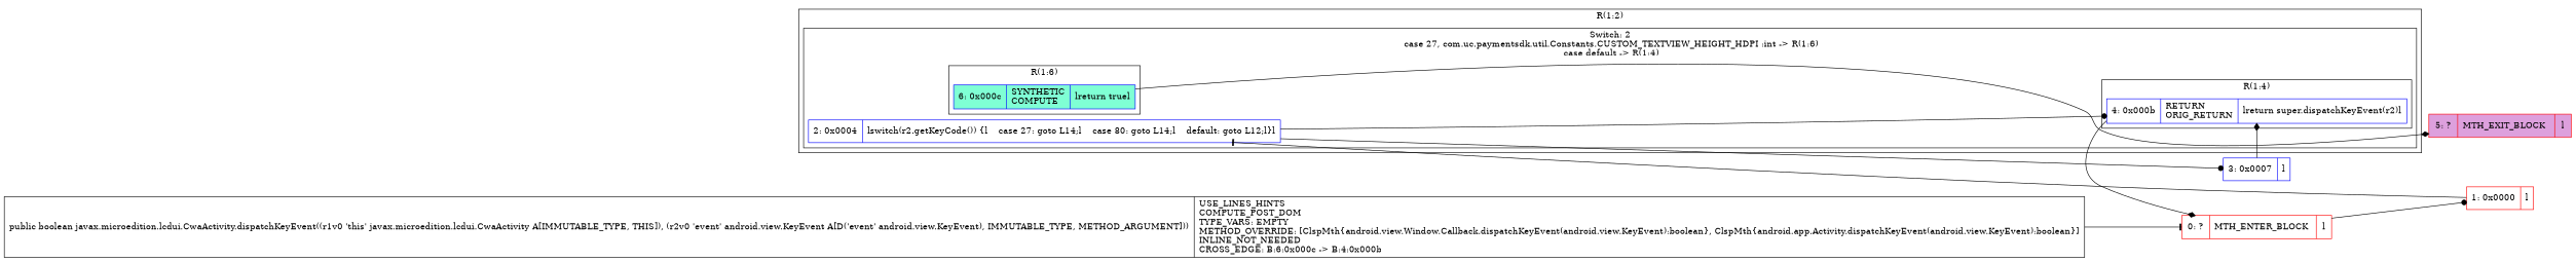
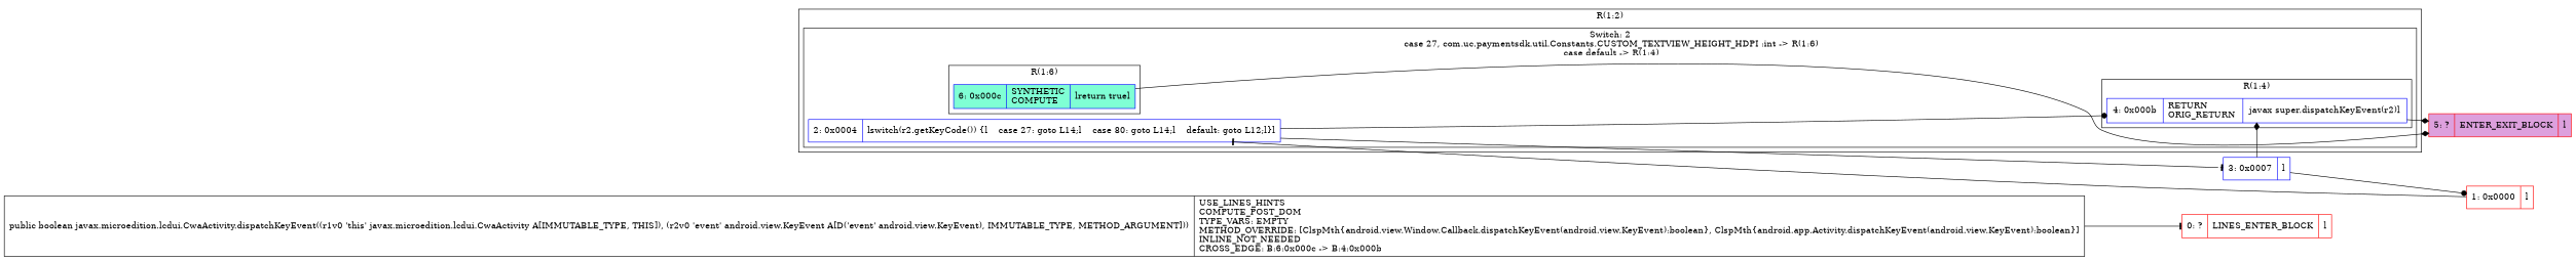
  digraph {
    rankdir=LR
    node [color=blue fillcolor=white shape=record style=filled]
    edge [arrowhead=diamond]
    n1 [fillcolor=aquamarine label="{6\:\ 0x000c|SYNTHETIC\lCOMPUTE\l|lreturn truel}"]
-   n2 [label="{4\:\ 0x000b|RETURN\lORIG_RETURN\l|lreturn super.dispatchKeyEvent(r2)l}"]
+   n2 [label="{4\:\ 0x000b|RETURN\lORIG_RETURN\l|javax super.dispatchKeyEvent(r2)l}"]
    n3 [label="{2\:\ 0x0004|lswitch(r2.getKeyCode()) \{l    case 27: goto L14;l    case 80: goto L14;l    default: goto L12;l\}l}"]
-   n4 [color=red fillcolor=plum label="{5\:\ ?|MTH_EXIT_BLOCK\l|l}"]
+   n4 [color=red fillcolor=plum label="{5\:\ ?|ENTER_EXIT_BLOCK\l|l}"]
    n5 [label="{3\:\ 0x0007|l}"]
-   n6 [color=red label="{0\:\ ?|MTH_ENTER_BLOCK\l|l}"]
+   n6 [color=red label="{0\:\ ?|LINES_ENTER_BLOCK\l|l}"]
    n7 [color=red label="{1\:\ 0x0000|l}"]
    n8 [label="{public boolean javax.microedition.lcdui.CwaActivity.dispatchKeyEvent((r1v0 'this' javax.microedition.lcdui.CwaActivity A[IMMUTABLE_TYPE, THIS]), (r2v0 'event' android.view.KeyEvent A[D('event' android.view.KeyEvent), IMMUTABLE_TYPE, METHOD_ARGUMENT]))  | USE_LINES_HINTS\lCOMPUTE_POST_DOM\lTYPE_VARS: EMPTY\lMETHOD_OVERRIDE: [ClspMth\{android.view.Window.Callback.dispatchKeyEvent(android.view.KeyEvent):boolean\}, ClspMth\{android.app.Activity.dispatchKeyEvent(android.view.KeyEvent):boolean\}]\lINLINE_NOT_NEEDED\lCROSS_EDGE: B:6:0x000c \-\> B:4:0x000b\l}" color=""]
    subgraph cluster_1 {
      label="R(1:2)"
      subgraph cluster_2 {
        label="Switch: 2\n case 27, com.uc.paymentsdk.util.Constants.CUSTOM_TEXTVIEW_HEIGHT_HDPI :int -> R(1:6)\n case default -> R(1:4)"
        n3
        subgraph cluster_3 {
          label="R(1:6)"
          n1
        }
        subgraph cluster_4 {
          label="R(1:4)"
          n2
        }
      }
    }
    n1 -> n4
-   n2 -> n6
+   n2 -> n4
    n3 -> n2 [arrowhead=dot]
-   n3 -> n5 [arrowhead=dot]
+   n3 -> n5 [arrowhead=tee]
    n5 -> n2
-   n6 -> n7 [arrowhead=dot]
+   n5 -> n7 [arrowhead=dot]
    n7 -> n3 [arrowhead=tee]
    n8 -> n6 [arrowhead=tee]
  }
